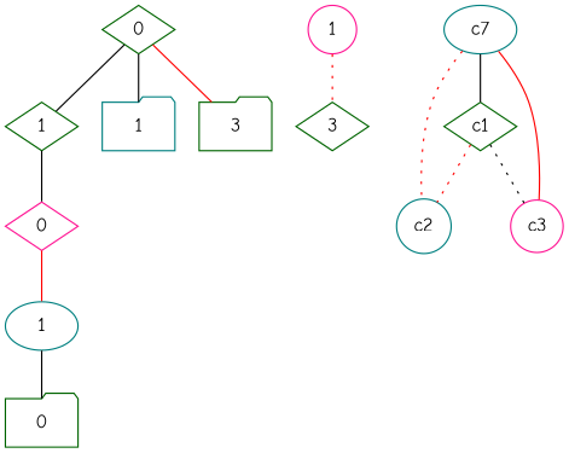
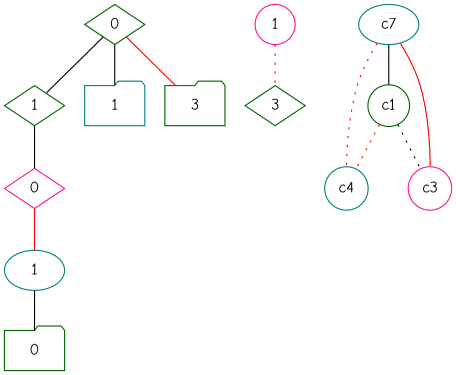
  graph {
    fontname="Comic Neue"
    node [color=darkgreen fontname="Comic Neue" shape=diamond]
    edge [color=black fontname="Comic Neue"]
    n1 [label=0]
    n2 [label=1]
    n3 [color=teal label=1 shape=folder]
    n4 [label=3 shape=folder]
    n5 [color=deeppink label=0]
    n6 [color=teal label=1 shape=ellipse]
    n7 [label=0 shape=folder]
    n8 [color=deeppink label=1 shape=circle]
    n9 [label=3]
    n10 [color=teal label=c7 shape=ellipse]
-   c1
-   c2 [color=teal shape=circle]
+   c1 [shape=circle]
+   c2 [color=teal shape=circle label=c4]
    c3 [color=deeppink shape=circle]
    n1 -- n2
    n1 -- n3
    n1 -- n4 [color=red]
    n2 -- n5
    n5 -- n6 [color=red]
    n6 -- n7
    n8 -- n9 [color=red style=dotted]
    n10 -- c1
    n10 -- c2 [color=red style=dotted]
    n10 -- c3 [color=red]
    c1 -- c2 [color=red style=dotted]
    c1 -- c3 [style=dotted]
  }
